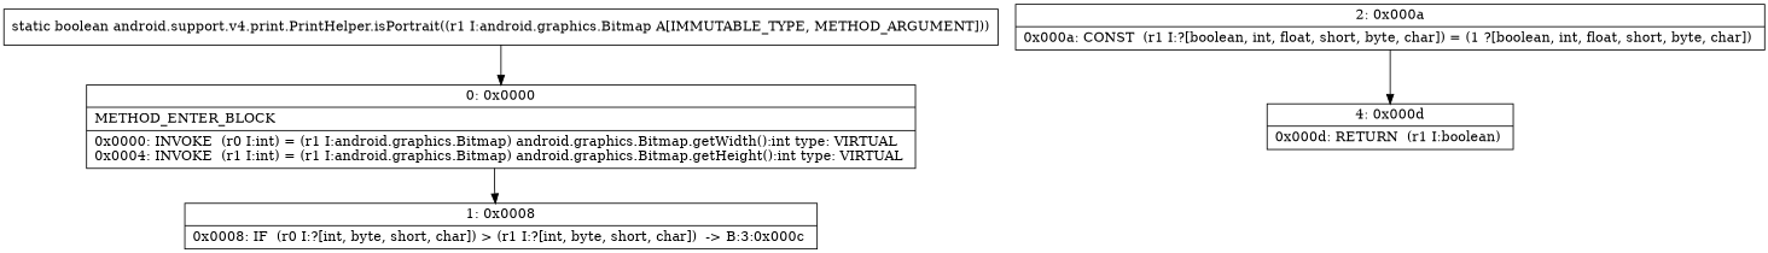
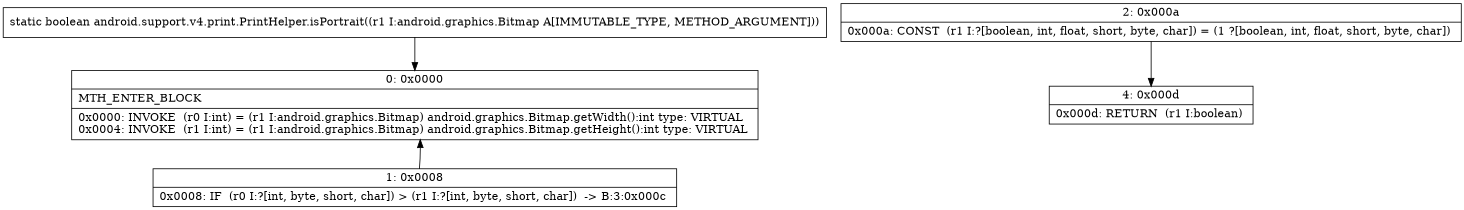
  digraph {
    fontname="DejaVu Serif"
    node [fontname="DejaVu Serif" shape=record]
    edge [fontname="DejaVu Serif"]
-   n1 [label="{0\:\ 0x0000|METHOD_ENTER_BLOCK\l|0x0000: INVOKE  (r0 I:int) = (r1 I:android.graphics.Bitmap) android.graphics.Bitmap.getWidth():int type: VIRTUAL \l0x0004: INVOKE  (r1 I:int) = (r1 I:android.graphics.Bitmap) android.graphics.Bitmap.getHeight():int type: VIRTUAL \l}"]
+   n1 [label="{0\:\ 0x0000|MTH_ENTER_BLOCK\l|0x0000: INVOKE  (r0 I:int) = (r1 I:android.graphics.Bitmap) android.graphics.Bitmap.getWidth():int type: VIRTUAL \l0x0004: INVOKE  (r1 I:int) = (r1 I:android.graphics.Bitmap) android.graphics.Bitmap.getHeight():int type: VIRTUAL \l}"]
    n2 [label="{1\:\ 0x0008|0x0008: IF  (r0 I:?[int, byte, short, char]) \> (r1 I:?[int, byte, short, char])  \-\> B:3:0x000c \l}"]
    n3 [label="{2\:\ 0x000a|0x000a: CONST  (r1 I:?[boolean, int, float, short, byte, char]) = (1 ?[boolean, int, float, short, byte, char]) \l}"]
    n4 [label="{4\:\ 0x000d|0x000d: RETURN  (r1 I:boolean) \l}"]
    n5 [label="{static boolean android.support.v4.print.PrintHelper.isPortrait((r1 I:android.graphics.Bitmap A[IMMUTABLE_TYPE, METHOD_ARGUMENT])) }"]
-   n1 -> n2
+   n2 -> n1
    n3 -> n4
    n5 -> n1
  }
